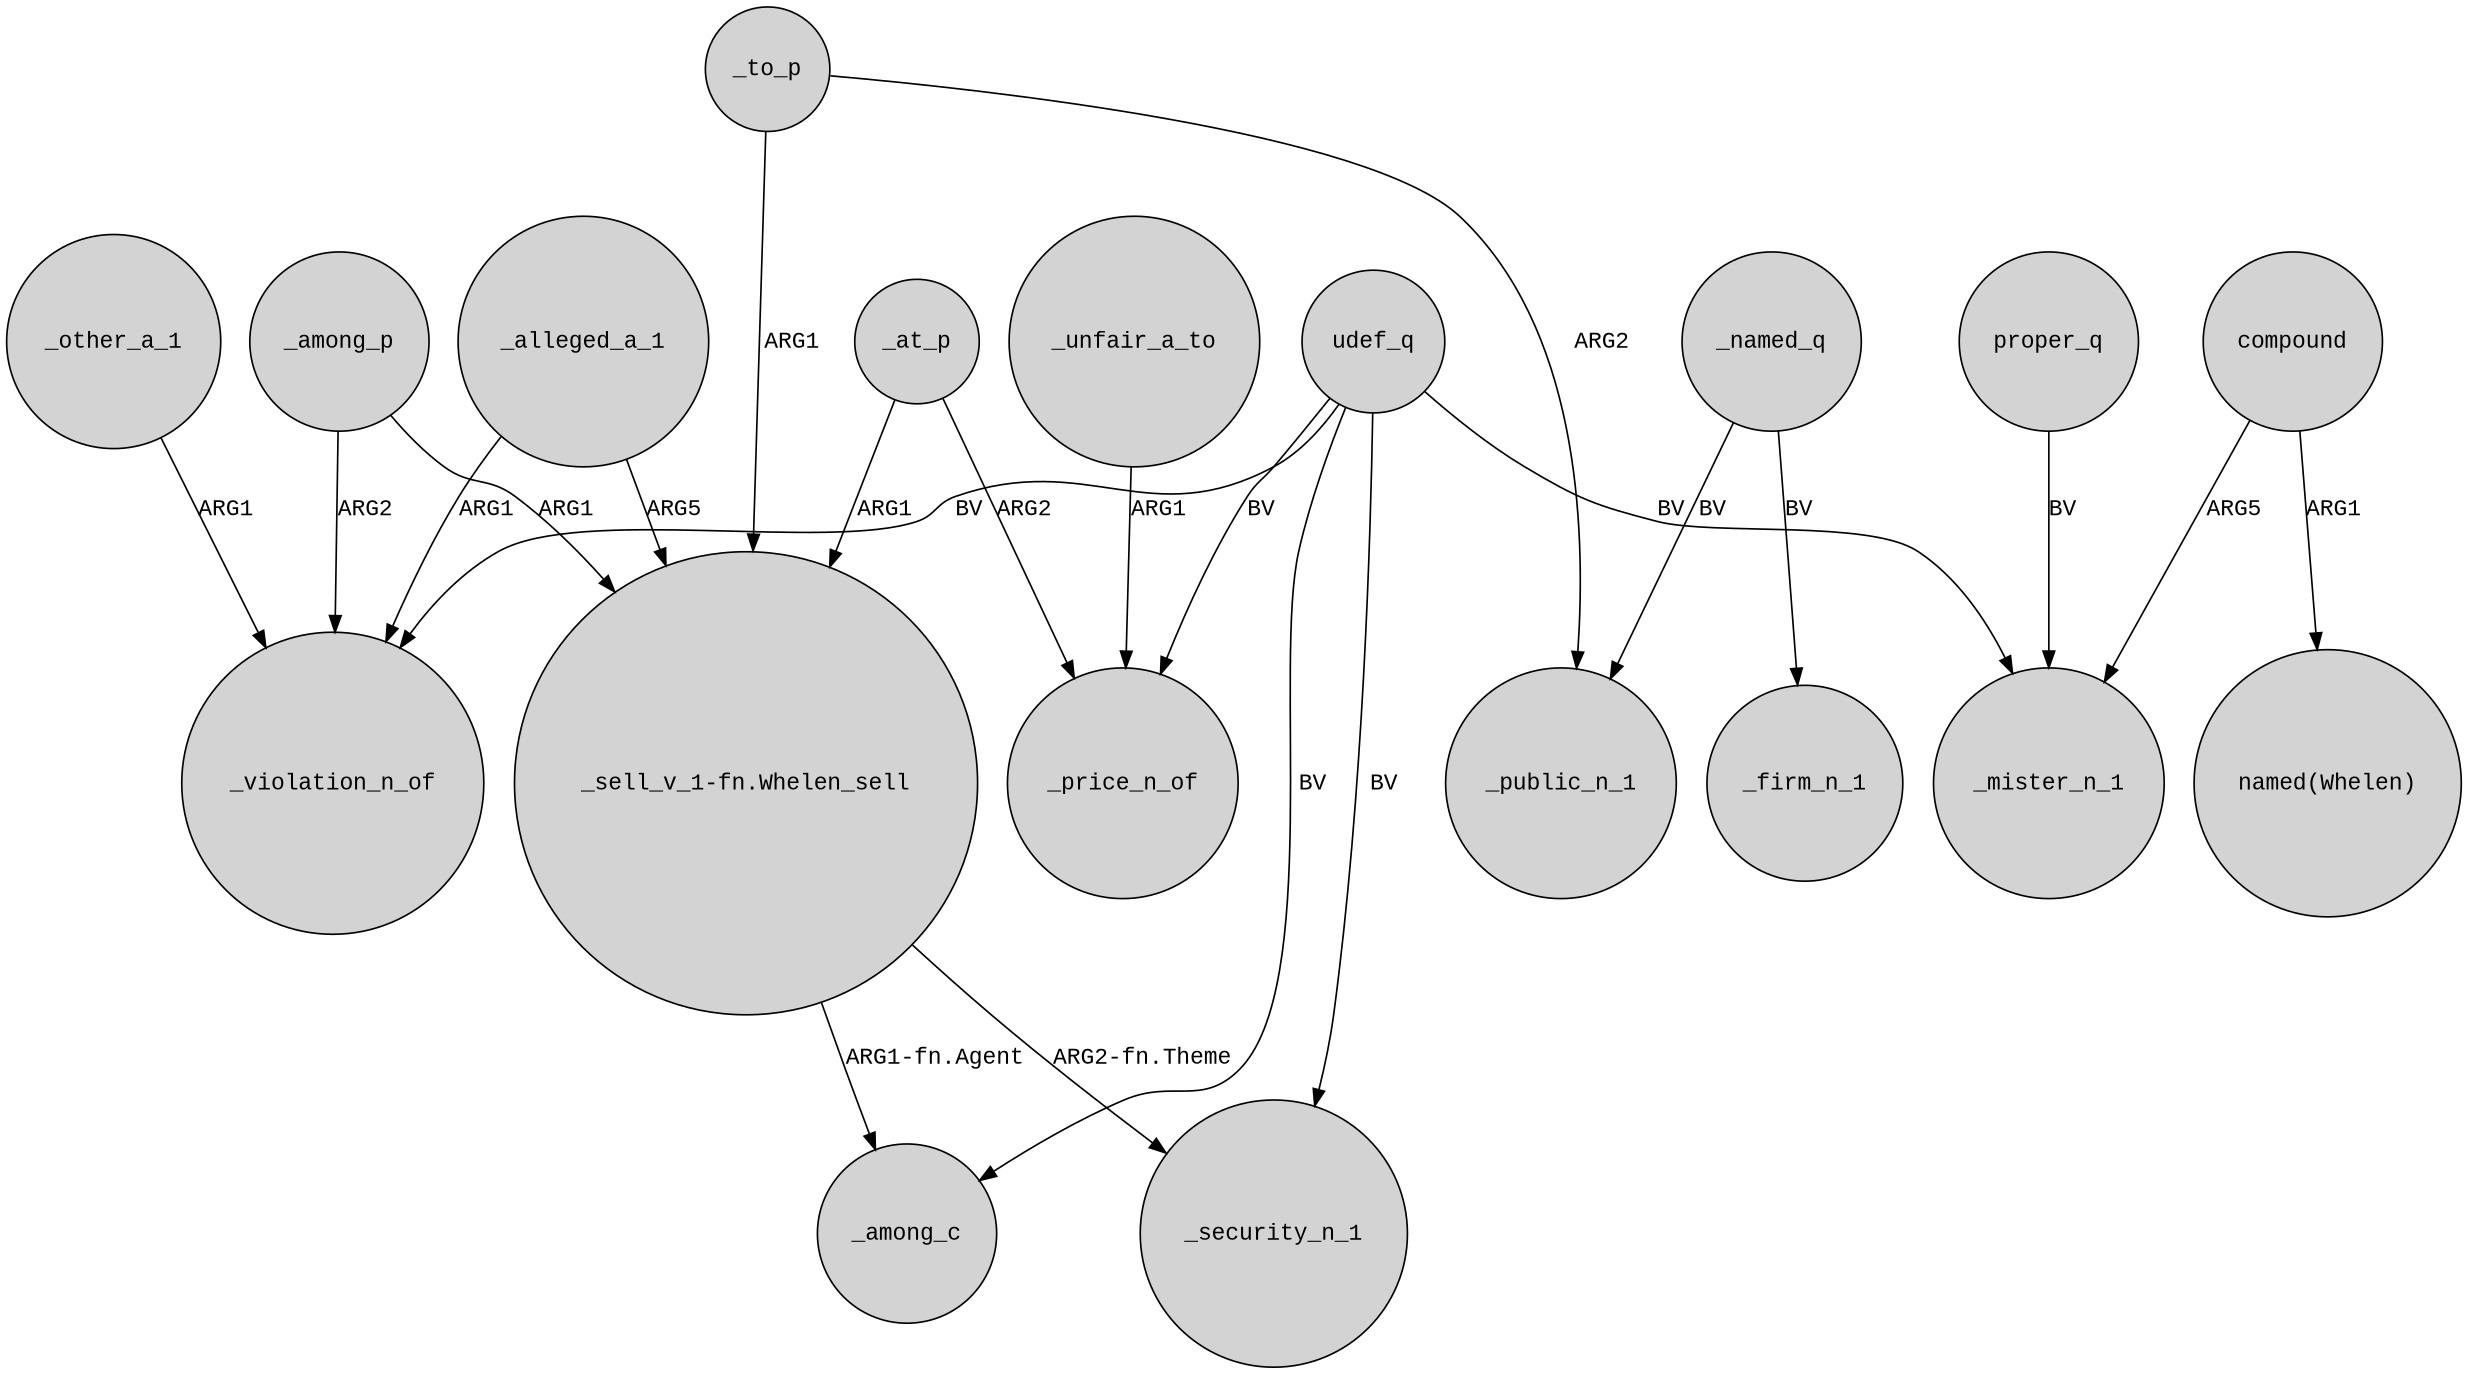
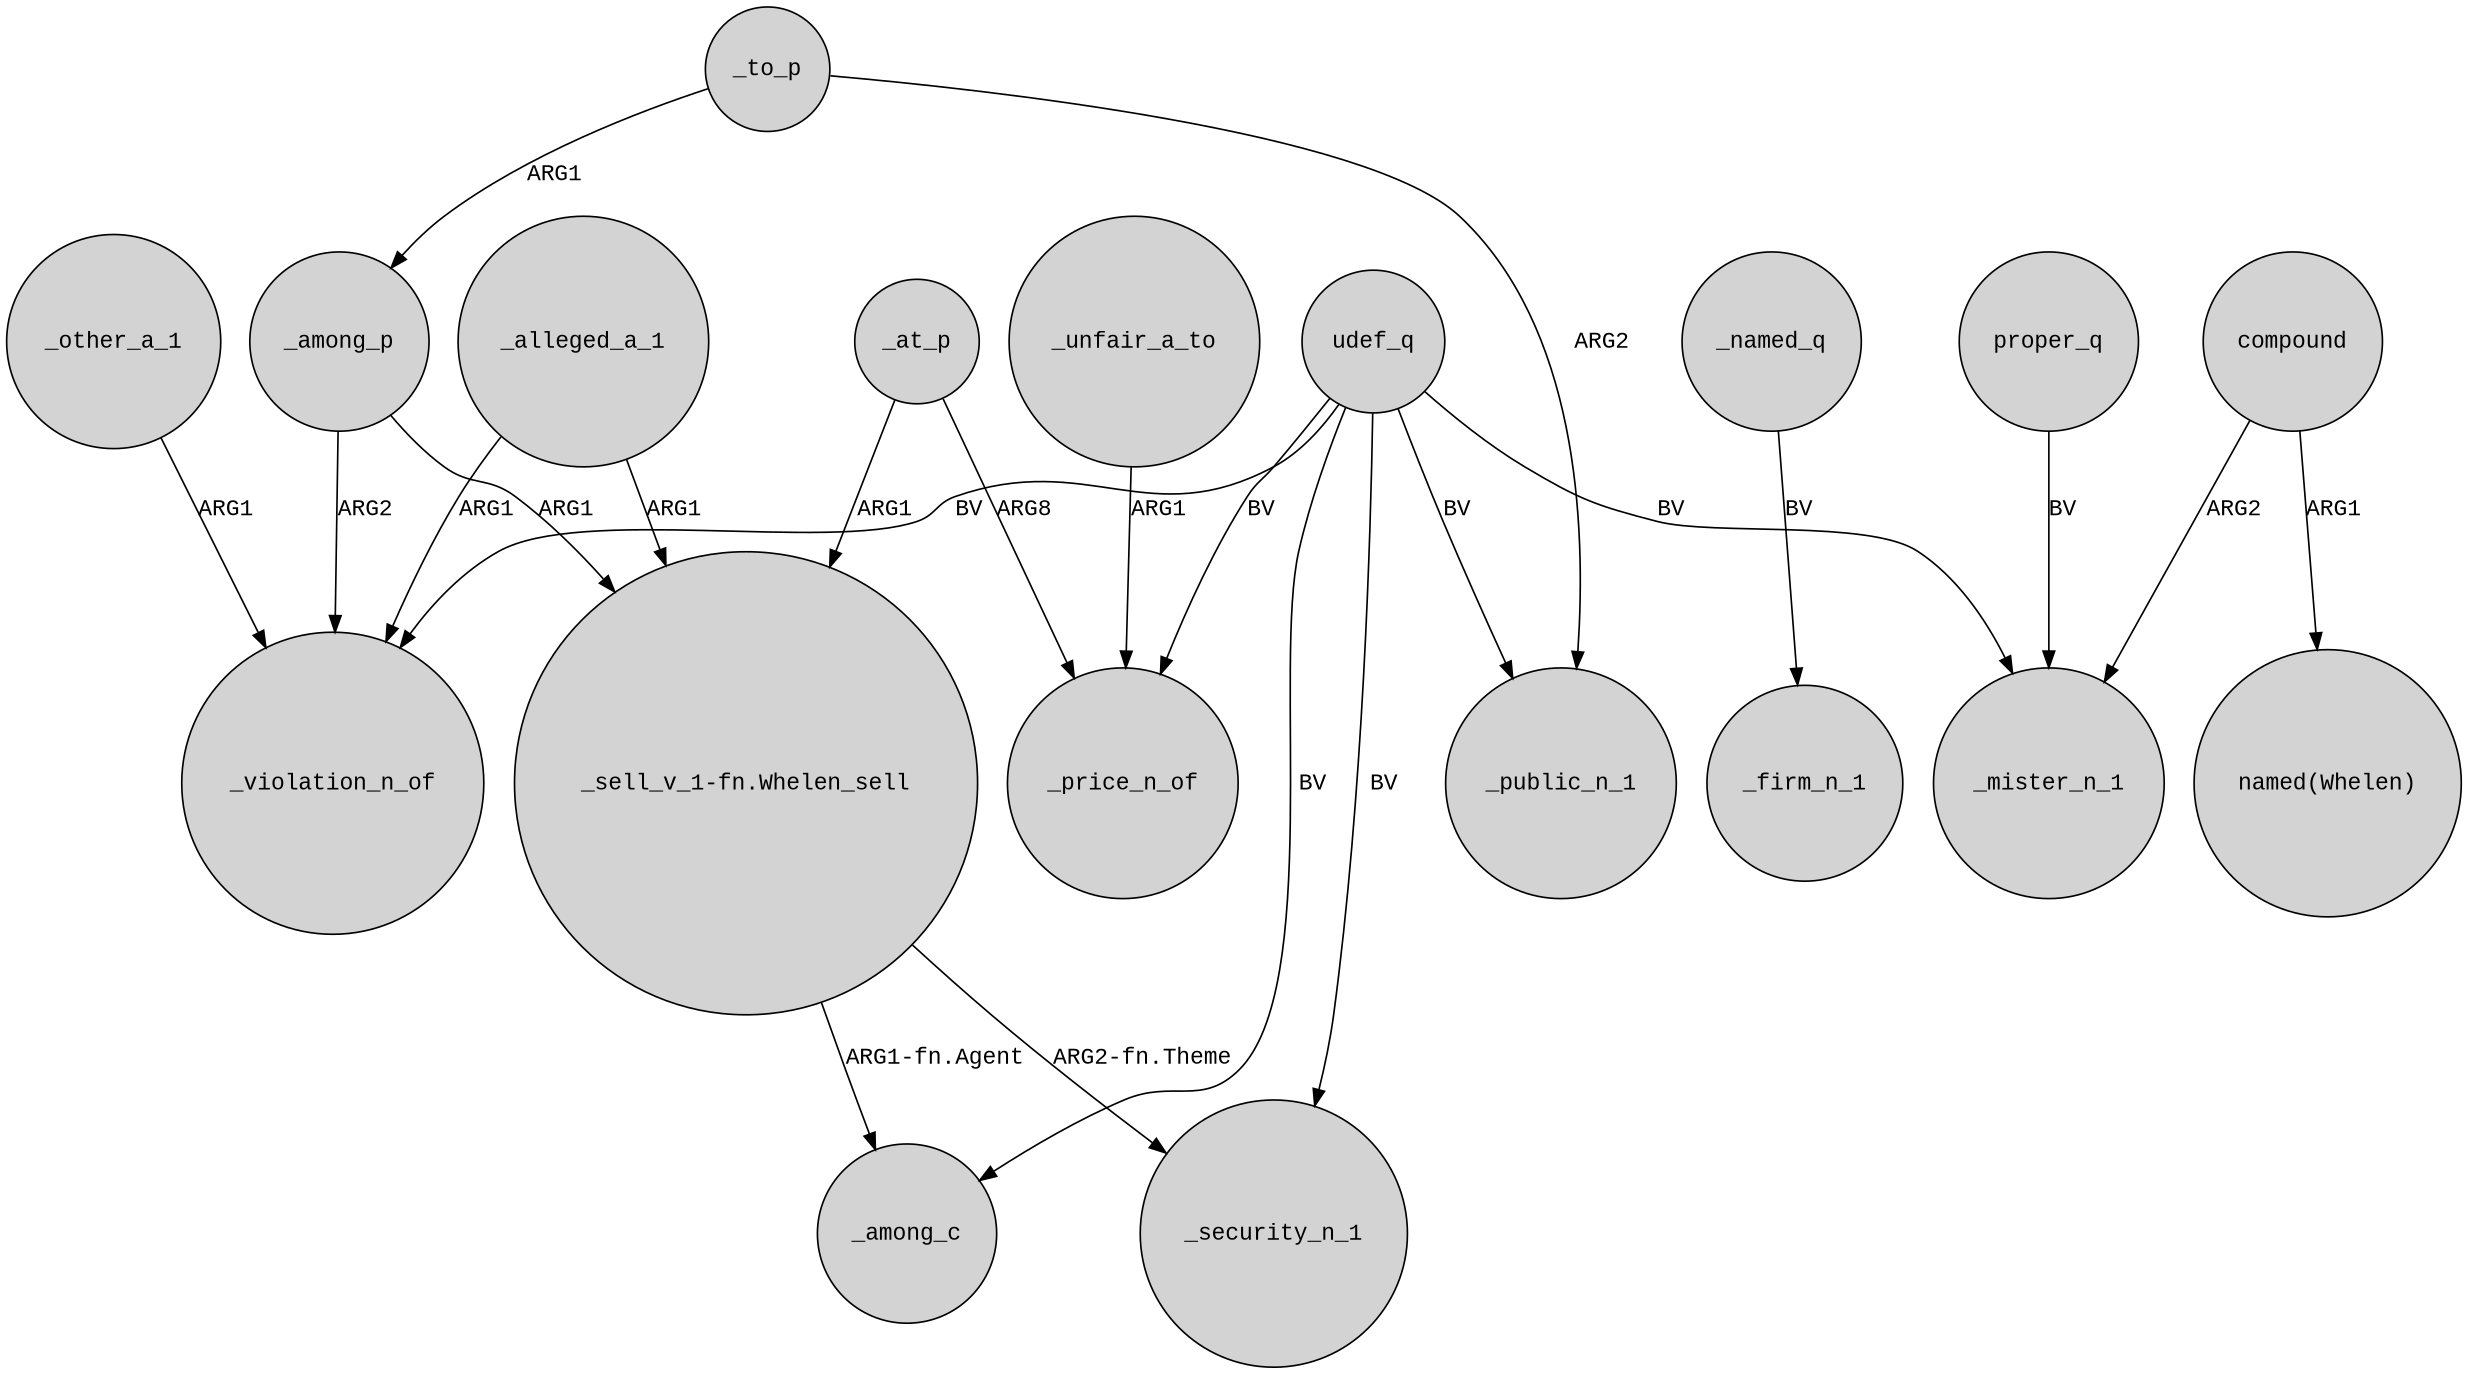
  digraph {
    fontname="Liberation Mono"
    node [fontname="Liberation Mono" shape=circle style=filled]
    edge [fontname="Liberation Mono"]
    n1 [label="_sell_v_1-fn.Whelen_sell"]
    _alleged_a_1
    _violation_n_of
    n4 [label=_among_c]
    _security_n_1
    udef_q
    _price_n_of
    _mister_n_1
    _to_p
    _public_n_1
    compound
    "named(Whelen)"
    _among_p
    proper_q
    n15 [label=_named_q]
    _firm_n_1
    _unfair_a_to
    _other_a_1
    _at_p
    n1 -> n4 [label="ARG1-fn.Agent"]
    n1 -> _security_n_1 [label="ARG2-fn.Theme"]
-   _alleged_a_1 -> n1 [label=ARG5]
+   _alleged_a_1 -> n1 [label=ARG1]
    _alleged_a_1 -> _violation_n_of [label=ARG1]
    udef_q -> _violation_n_of [label=BV]
    udef_q -> n4 [label=BV]
    udef_q -> _security_n_1 [label=BV]
    udef_q -> _price_n_of [label=BV]
    udef_q -> _mister_n_1 [label=BV]
-   _to_p -> n1 [label=ARG1]
+   _to_p -> _among_p [label=ARG1]
    _to_p -> _public_n_1 [label=ARG2]
-   compound -> _mister_n_1 [label=ARG5]
+   compound -> _mister_n_1 [label=ARG2]
    compound -> "named(Whelen)" [label=ARG1]
    _among_p -> n1 [label=ARG1]
    _among_p -> _violation_n_of [label=ARG2]
    proper_q -> _mister_n_1 [label=BV]
-   n15 -> _public_n_1 [label=BV]
+   udef_q -> _public_n_1 [label=BV]
    n15 -> _firm_n_1 [label=BV]
    _unfair_a_to -> _price_n_of [label=ARG1]
    _other_a_1 -> _violation_n_of [label=ARG1]
    _at_p -> n1 [label=ARG1]
-   _at_p -> _price_n_of [label=ARG2]
+   _at_p -> _price_n_of [label=ARG8]
  }
